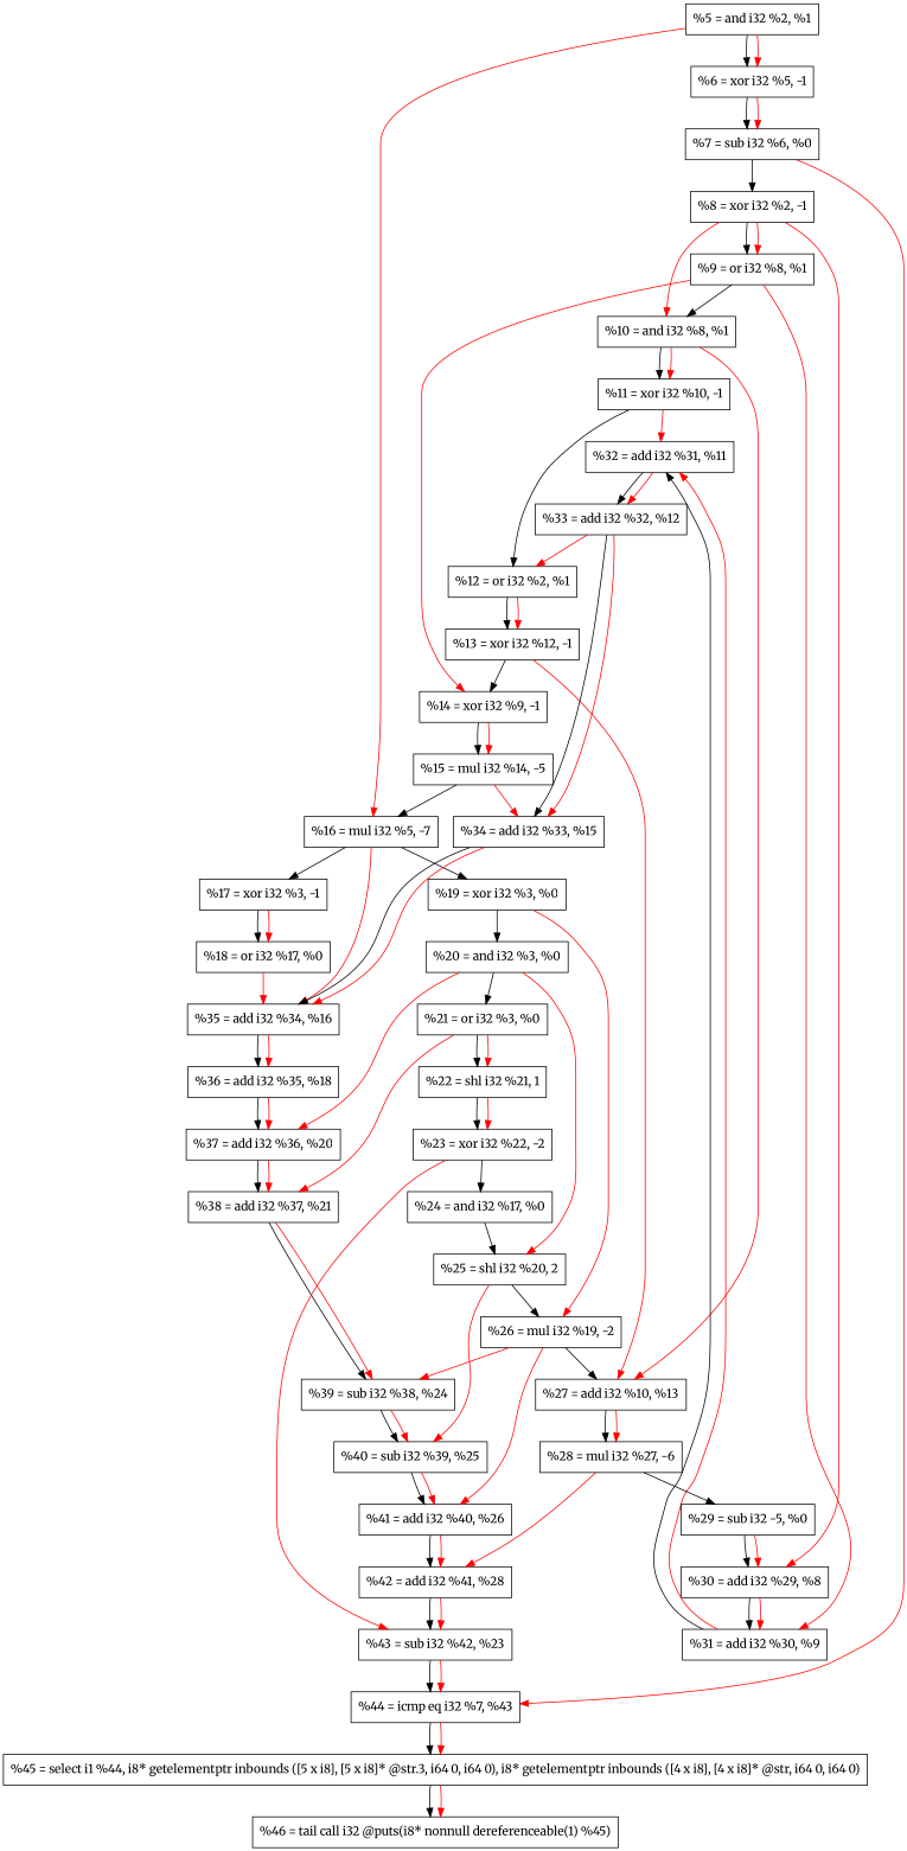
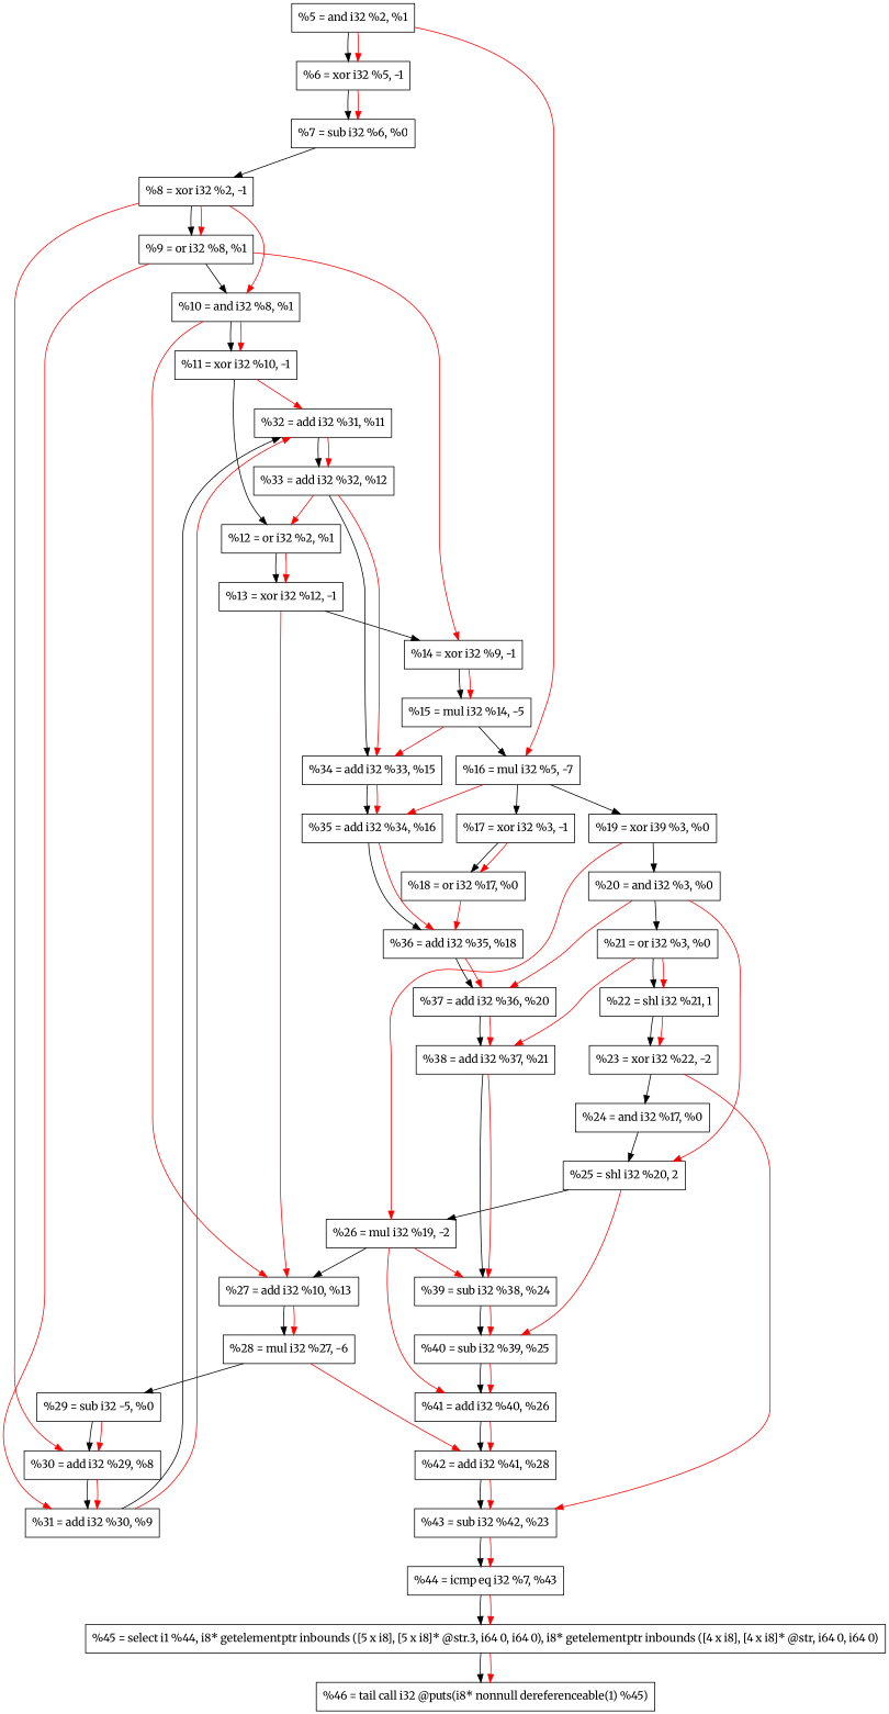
  digraph {
    fontname=Merriweather
    node [fontname=Merriweather shape=record]
    edge [fontname=Merriweather color=red]
    n1 [label="  %5 = and i32 %2, %1"]
    n2 [label="  %6 = xor i32 %5, -1"]
    n3 [label="  %16 = mul i32 %5, -7"]
    n4 [label="  %7 = sub i32 %6, %0"]
    n5 [label="  %17 = xor i32 %3, -1"]
    n6 [label="  %35 = add i32 %34, %16"]
-   n7 [label="  %19 = xor i32 %3, %0"]
+   n7 [label="%19 = xor i39 %3, %0"]
    n8 [label="  %8 = xor i32 %2, -1"]
    n9 [label="  %44 = icmp eq i32 %7, %43"]
    n10 [label="  %9 = or i32 %8, %1"]
    n11 [label="  %10 = and i32 %8, %1"]
    n12 [label="  %30 = add i32 %29, %8"]
    n13 [label="  %45 = select i1 %44, i8* getelementptr inbounds ([5 x i8], [5 x i8]* @str.3, i64 0, i64 0), i8* getelementptr inbounds ([4 x i8], [4 x i8]* @str, i64 0, i64 0)"]
    n14 [label="  %14 = xor i32 %9, -1"]
    n15 [label="  %31 = add i32 %30, %9"]
    n16 [label="  %11 = xor i32 %10, -1"]
    n17 [label="  %27 = add i32 %10, %13"]
    n18 [label="  %15 = mul i32 %14, -5"]
    n19 [label="  %32 = add i32 %31, %11"]
    n20 [label="  %12 = or i32 %2, %1"]
    n21 [label="  %28 = mul i32 %27, -6"]
    n22 [label="  %13 = xor i32 %12, -1"]
    n23 [label="  %33 = add i32 %32, %12"]
    n24 [label="  %34 = add i32 %33, %15"]
    n25 [label="  %18 = or i32 %17, %0"]
    n26 [label="  %36 = add i32 %35, %18"]
    n27 [label="  %24 = and i32 %17, %0"]
    n28 [label="  %25 = shl i32 %20, 2"]
    n29 [label="  %20 = and i32 %3, %0"]
    n30 [label="  %26 = mul i32 %19, -2"]
    n31 [label="  %37 = add i32 %36, %20"]
    n32 [label="  %21 = or i32 %3, %0"]
    n33 [label="  %39 = sub i32 %38, %24"]
    n34 [label="  %41 = add i32 %40, %26"]
    n35 [label="  %22 = shl i32 %21, 1"]
    n36 [label="  %38 = add i32 %37, %21"]
    n37 [label="  %40 = sub i32 %39, %25"]
    n38 [label="  %23 = xor i32 %22, -2"]
    n39 [label="  %43 = sub i32 %42, %23"]
    n40 [label="  %42 = add i32 %41, %28"]
    n41 [label="  %29 = sub i32 -5, %0"]
    n42 [label="  %46 = tail call i32 @puts(i8* nonnull dereferenceable(1) %45)"]
    n1 -> n2 [color=""]
    n1 -> n2
    n1 -> n3
    n2 -> n4 [color=""]
    n2 -> n4
    n3 -> n5 [color=""]
    n3 -> n6
    n3 -> n7 [color=""]
    n4 -> n8 [color=""]
-   n4 -> n9
    n5 -> n25 [color=""]
    n5 -> n25
    n6 -> n26 [color=""]
    n6 -> n26
    n7 -> n29 [color=""]
    n7 -> n30
    n8 -> n10 [color=""]
    n8 -> n10
    n8 -> n11
    n8 -> n12
    n9 -> n13 [color=""]
    n9 -> n13
    n10 -> n11 [color=""]
    n10 -> n14
    n10 -> n15
    n11 -> n16 [color=""]
    n11 -> n16
    n11 -> n17
    n12 -> n15 [color=""]
    n12 -> n15
    n13 -> n42 [color=""]
    n13 -> n42
    n14 -> n18 [color=""]
    n14 -> n18
    n15 -> n19 [color=""]
    n15 -> n19
    n16 -> n19
    n16 -> n20 [color=""]
    n17 -> n21 [color=""]
    n17 -> n21
    n18 -> n3 [color=""]
    n18 -> n24
    n19 -> n23 [color=""]
    n19 -> n23
    n20 -> n22 [color=""]
    n20 -> n22
    n21 -> n40
    n21 -> n41 [color=""]
    n22 -> n14 [color=""]
    n22 -> n17
    n23 -> n20
    n23 -> n24 [color=""]
    n23 -> n24
    n24 -> n6 [color=""]
    n24 -> n6
-   n25 -> n6
+   n25 -> n26
    n26 -> n31 [color=""]
    n26 -> n31
    n27 -> n28 [color=""]
    n28 -> n30 [color=""]
    n28 -> n37
    n29 -> n28
    n29 -> n31
    n29 -> n32 [color=""]
    n30 -> n17 [color=""]
    n30 -> n33
    n30 -> n34
    n31 -> n36 [color=""]
    n31 -> n36
    n32 -> n35 [color=""]
    n32 -> n35
    n32 -> n36
    n33 -> n37 [color=""]
    n33 -> n37
    n34 -> n40 [color=""]
    n34 -> n40
    n35 -> n38 [color=""]
    n35 -> n38
    n36 -> n33 [color=""]
    n36 -> n33
    n37 -> n34 [color=""]
    n37 -> n34
    n38 -> n27 [color=""]
    n38 -> n39
    n39 -> n9 [color=""]
    n39 -> n9
    n40 -> n39 [color=""]
    n40 -> n39
    n41 -> n12 [color=""]
    n41 -> n12
  }
